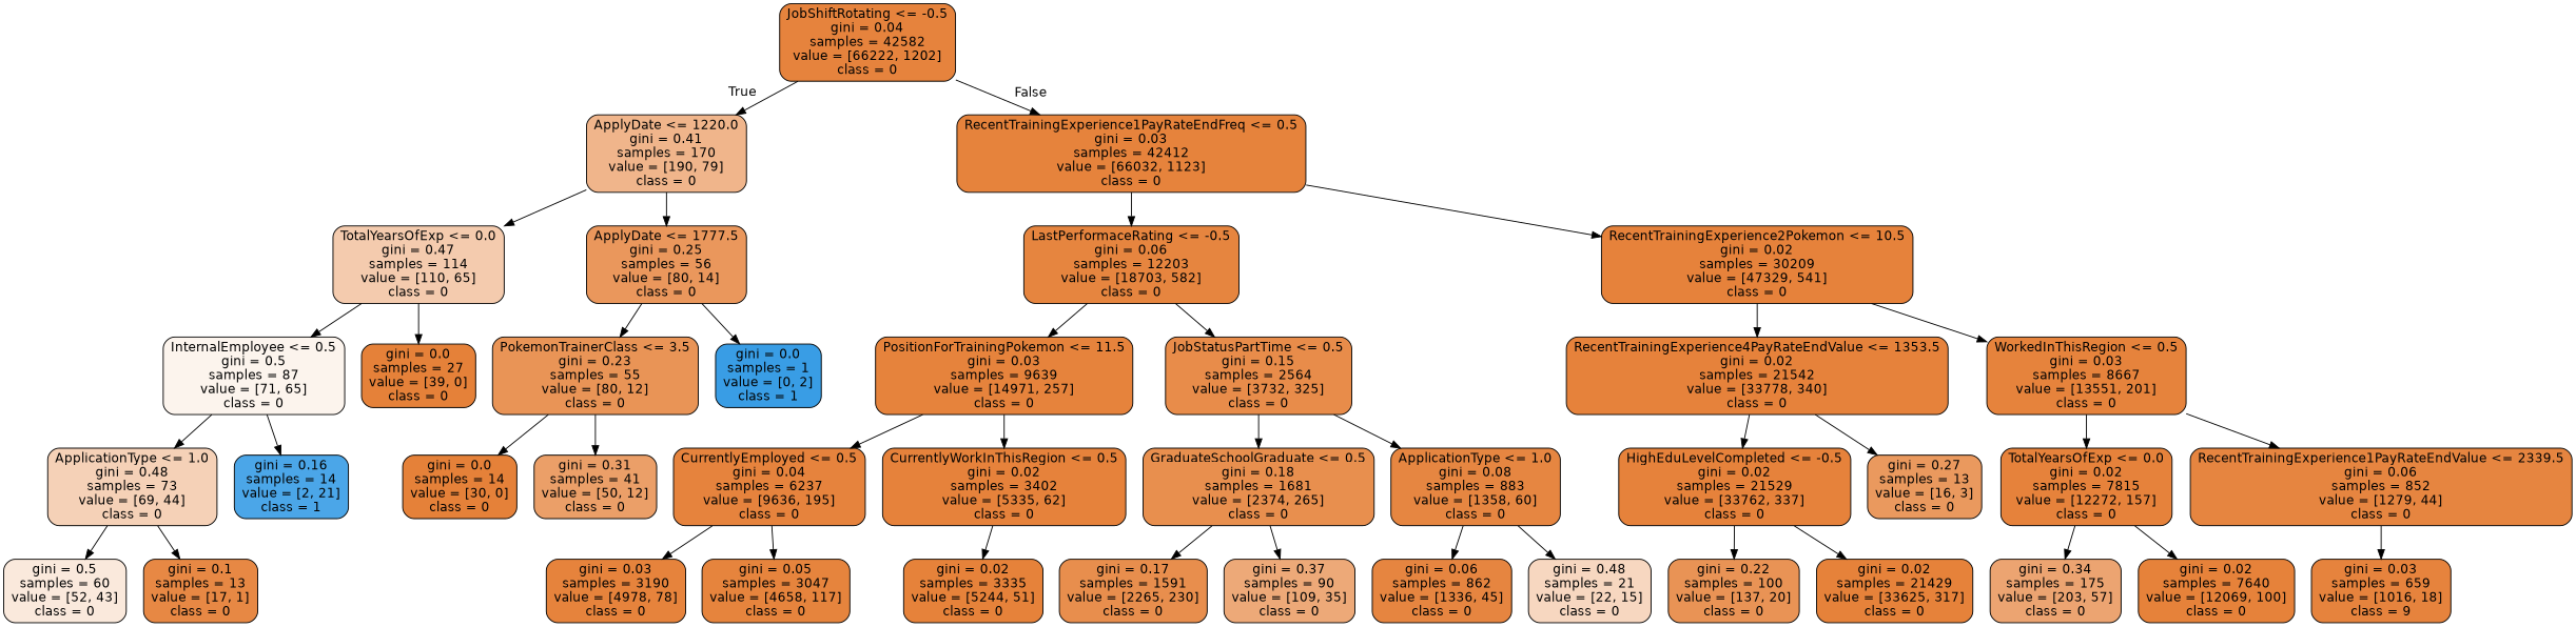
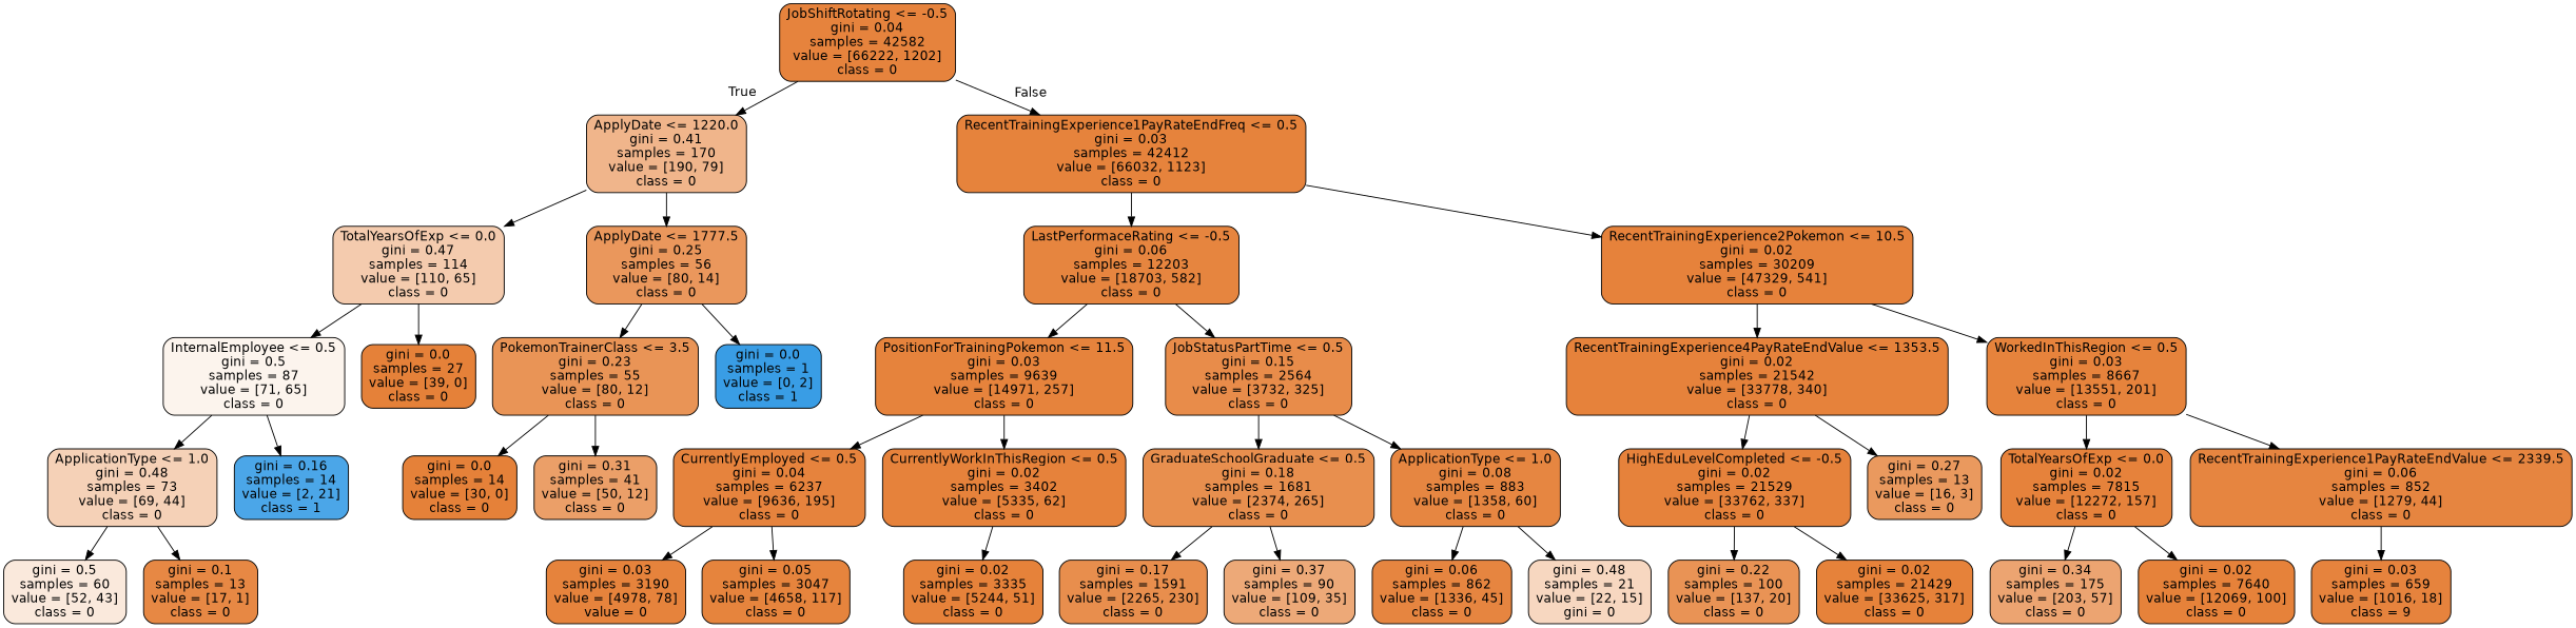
  digraph {
    node [color=black fillcolor="#e58139fc" fontname=helvetica shape=box style="filled, rounded"]
    edge [fontname=helvetica]
    n1 [fillcolor="#e58139fa" label="JobShiftRotating <= -0.5\ngini = 0.04\nsamples = 42582\nvalue = [66222, 1202]\nclass = 0"]
    n2 [fillcolor="#e5813995" label="ApplyDate <= 1220.0\ngini = 0.41\nsamples = 170\nvalue = [190, 79]\nclass = 0"]
    n3 [fillcolor="#e58139fb" label="RecentTrainingExperience1PayRateEndFreq <= 0.5\ngini = 0.03\nsamples = 42412\nvalue = [66032, 1123]\nclass = 0"]
    n4 [fillcolor="#e5813968" label="TotalYearsOfExp <= 0.0\ngini = 0.47\nsamples = 114\nvalue = [110, 65]\nclass = 0"]
    n5 [fillcolor="#e58139d2" label="ApplyDate <= 1777.5\ngini = 0.25\nsamples = 56\nvalue = [80, 14]\nclass = 0"]
    n6 [fillcolor="#e58139f7" label="LastPerformaceRating <= -0.5\ngini = 0.06\nsamples = 12203\nvalue = [18703, 582]\nclass = 0"]
    n7 [label="RecentTrainingExperience2Pokemon <= 10.5\ngini = 0.02\nsamples = 30209\nvalue = [47329, 541]\nclass = 0"]
    n8 [fillcolor="#e5813916" label="InternalEmployee <= 0.5\ngini = 0.5\nsamples = 87\nvalue = [71, 65]\nclass = 0"]
    n9 [fillcolor="#e58139ff" label="gini = 0.0\nsamples = 27\nvalue = [39, 0]\nclass = 0"]
    n10 [fillcolor="#e58139d9" label="PokemonTrainerClass <= 3.5\ngini = 0.23\nsamples = 55\nvalue = [80, 12]\nclass = 0"]
    n11 [fillcolor="#399de5ff" label="gini = 0.0\nsamples = 1\nvalue = [0, 2]\nclass = 1"]
    n12 [fillcolor="#e581395c" label="ApplicationType <= 1.0\ngini = 0.48\nsamples = 73\nvalue = [69, 44]\nclass = 0"]
    n13 [fillcolor="#399de5e7" label="gini = 0.16\nsamples = 14\nvalue = [2, 21]\nclass = 1"]
    n14 [fillcolor="#e581392c" label="gini = 0.5\nsamples = 60\nvalue = [52, 43]\nclass = 0"]
    n15 [fillcolor="#e58139f0" label="gini = 0.1\nsamples = 13\nvalue = [17, 1]\nclass = 0"]
    n16 [fillcolor="#e58139ff" label="gini = 0.0\nsamples = 14\nvalue = [30, 0]\nclass = 0"]
    n17 [fillcolor="#e58139c2" label="gini = 0.31\nsamples = 41\nvalue = [50, 12]\nclass = 0"]
    n18 [fillcolor="#e58139fb" label="PositionForTrainingPokemon <= 11.5\ngini = 0.03\nsamples = 9639\nvalue = [14971, 257]\nclass = 0"]
    n19 [fillcolor="#e58139e9" label="JobStatusPartTime <= 0.5\ngini = 0.15\nsamples = 2564\nvalue = [3732, 325]\nclass = 0"]
    n20 [label="RecentTrainingExperience4PayRateEndValue <= 1353.5\ngini = 0.02\nsamples = 21542\nvalue = [33778, 340]\nclass = 0"]
    n21 [fillcolor="#e58139fb" label="WorkedInThisRegion <= 0.5\ngini = 0.03\nsamples = 8667\nvalue = [13551, 201]\nclass = 0"]
    n22 [fillcolor="#e58139fa" label="CurrentlyEmployed <= 0.5\ngini = 0.04\nsamples = 6237\nvalue = [9636, 195]\nclass = 0"]
    n23 [label="CurrentlyWorkInThisRegion <= 0.5\ngini = 0.02\nsamples = 3402\nvalue = [5335, 62]\nclass = 0"]
    n24 [fillcolor="#e58139e3" label="GraduateSchoolGraduate <= 0.5\ngini = 0.18\nsamples = 1681\nvalue = [2374, 265]\nclass = 0"]
    n25 [fillcolor="#e58139f4" label="ApplicationType <= 1.0\ngini = 0.08\nsamples = 883\nvalue = [1358, 60]\nclass = 0"]
-   n26 [fillcolor="#e58139fb" label="gini = 0.03\nsamples = 3190\nvalue = [4978, 78]\nclass = 0"]
+   n26 [fillcolor="#e58139fb" label="gini = 0.03\nsamples = 3190\nvalue = [4978, 78]\nvalue = 0"]
    n27 [fillcolor="#e58139f9" label="gini = 0.05\nsamples = 3047\nvalue = [4658, 117]\nclass = 0"]
    n28 [fillcolor="#e58139fd" label="gini = 0.02\nsamples = 3335\nvalue = [5244, 51]\nclass = 0"]
    n29 [fillcolor="#e58139e5" label="gini = 0.17\nsamples = 1591\nvalue = [2265, 230]\nclass = 0"]
    n30 [fillcolor="#e58139ad" label="gini = 0.37\nsamples = 90\nvalue = [109, 35]\nclass = 0"]
    n31 [fillcolor="#e58139f6" label="gini = 0.06\nsamples = 862\nvalue = [1336, 45]\nclass = 0"]
-   n32 [fillcolor="#e5813951" label="gini = 0.48\nsamples = 21\nvalue = [22, 15]\nclass = 0"]
+   n32 [fillcolor="#e5813951" label="gini = 0.48\nsamples = 21\nvalue = [22, 15]\ngini = 0"]
    n33 [label="HighEduLevelCompleted <= -0.5\ngini = 0.02\nsamples = 21529\nvalue = [33762, 337]\nclass = 0"]
    n34 [fillcolor="#e58139cf" label="gini = 0.27\nsamples = 13\nvalue = [16, 3]\nclass = 0"]
    n35 [label="TotalYearsOfExp <= 0.0\ngini = 0.02\nsamples = 7815\nvalue = [12272, 157]\nclass = 0"]
    n36 [fillcolor="#e58139f6" label="RecentTrainingExperience1PayRateEndValue <= 2339.5\ngini = 0.06\nsamples = 852\nvalue = [1279, 44]\nclass = 0"]
    n37 [fillcolor="#e58139da" label="gini = 0.22\nsamples = 100\nvalue = [137, 20]\nclass = 0"]
    n38 [fillcolor="#e58139fd" label="gini = 0.02\nsamples = 21429\nvalue = [33625, 317]\nclass = 0"]
    n39 [fillcolor="#e58139b7" label="gini = 0.34\nsamples = 175\nvalue = [203, 57]\nclass = 0"]
    n40 [fillcolor="#e58139fd" label="gini = 0.02\nsamples = 7640\nvalue = [12069, 100]\nclass = 0"]
    n41 [fillcolor="#e58139fa" label="gini = 0.03\nsamples = 659\nvalue = [1016, 18]\nclass = 9"]
    n1 -> n2 [headlabel=True labelangle=45 labeldistance=2.5]
    n1 -> n3 [headlabel=False labelangle=-45 labeldistance=2.5]
    n2 -> n4
    n2 -> n5
    n3 -> n6
    n3 -> n7
    n4 -> n8
    n4 -> n9
    n5 -> n10
    n5 -> n11
    n6 -> n18
    n6 -> n19
    n7 -> n20
    n7 -> n21
    n8 -> n12
    n8 -> n13
    n10 -> n16
    n10 -> n17
    n12 -> n14
    n12 -> n15
    n18 -> n22
    n18 -> n23
    n19 -> n24
    n19 -> n25
    n20 -> n33
    n20 -> n34
    n21 -> n35
    n21 -> n36
    n22 -> n26
    n22 -> n27
    n23 -> n28
    n24 -> n29
    n24 -> n30
    n25 -> n31
    n25 -> n32
    n33 -> n37
    n33 -> n38
    n35 -> n39
    n35 -> n40
    n36 -> n41
  }
